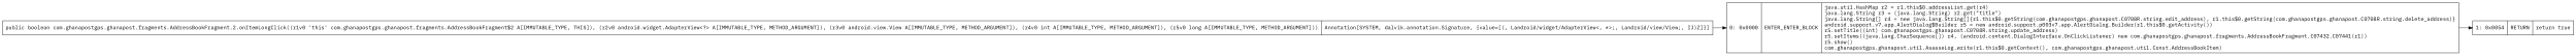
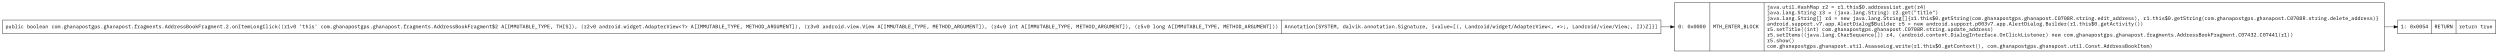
  digraph {
    rankdir=LR
    fontname="IBM Plex Mono"
    node [shape=record fontname="IBM Plex Mono"]
    edge [fontname="IBM Plex Mono"]
-   n1 [label="{0\:\ 0x0000|ENTER_ENTER_BLOCK\l|java.util.HashMap r2 = r1.this$0.addressList.get(r4)\ljava.lang.String r3 = (java.lang.String) r2.get(\"title\")\ljava.lang.String[] r4 = new java.lang.String[]\{r1.this$0.getString(com.ghanapostgps.ghanapost.C0708R.string.edit_address), r1.this$0.getString(com.ghanapostgps.ghanapost.C0708R.string.delete_address)\}\landroid.support.v7.app.AlertDialog$Builder r5 = new android.support.p003v7.app.AlertDialog.Builder(r1.this$0.getActivity())\lr5.setTitle((int) com.ghanapostgps.ghanapost.C0708R.string.update_address)\lr5.setItems((java.lang.CharSequence[]) r4, (android.content.DialogInterface.OnClickListener) new com.ghanapostgps.ghanapost.fragments.AddressBookFragment.C07432.C07441(r1))\lr5.show()\lcom.ghanapostgps.ghanapost.util.AsaaseLog.write(r1.this$0.getContext(), com.ghanapostgps.ghanapost.util.Const.AddressBookItem)\l}"]
+   n1 [label="{0\:\ 0x0000|MTH_ENTER_BLOCK\l|java.util.HashMap r2 = r1.this$0.addressList.get(r4)\ljava.lang.String r3 = (java.lang.String) r2.get(\"title\")\ljava.lang.String[] r4 = new java.lang.String[]\{r1.this$0.getString(com.ghanapostgps.ghanapost.C0708R.string.edit_address), r1.this$0.getString(com.ghanapostgps.ghanapost.C0708R.string.delete_address)\}\landroid.support.v7.app.AlertDialog$Builder r5 = new android.support.p003v7.app.AlertDialog.Builder(r1.this$0.getActivity())\lr5.setTitle((int) com.ghanapostgps.ghanapost.C0708R.string.update_address)\lr5.setItems((java.lang.CharSequence[]) r4, (android.content.DialogInterface.OnClickListener) new com.ghanapostgps.ghanapost.fragments.AddressBookFragment.C07432.C07441(r1))\lr5.show()\lcom.ghanapostgps.ghanapost.util.AsaaseLog.write(r1.this$0.getContext(), com.ghanapostgps.ghanapost.util.Const.AddressBookItem)\l}"]
    n2 [label="{1\:\ 0x0054|RETURN\l|return true\l}"]
    n3 [label="{public boolean com.ghanapostgps.ghanapost.fragments.AddressBookFragment.2.onItemLongClick((r1v0 'this' com.ghanapostgps.ghanapost.fragments.AddressBookFragment$2 A[IMMUTABLE_TYPE, THIS]), (r2v0 android.widget.AdapterView\<?\> A[IMMUTABLE_TYPE, METHOD_ARGUMENT]), (r3v0 android.view.View A[IMMUTABLE_TYPE, METHOD_ARGUMENT]), (r4v0 int A[IMMUTABLE_TYPE, METHOD_ARGUMENT]), (r5v0 long A[IMMUTABLE_TYPE, METHOD_ARGUMENT]))  | Annotation[SYSTEM, dalvik.annotation.Signature, \{value=[(, Landroid\/widget\/AdapterView\<, *\>;, Landroid\/view\/View;, IJ)Z]\}]\l}"]
    n1 -> n2
    n3 -> n1
  }
